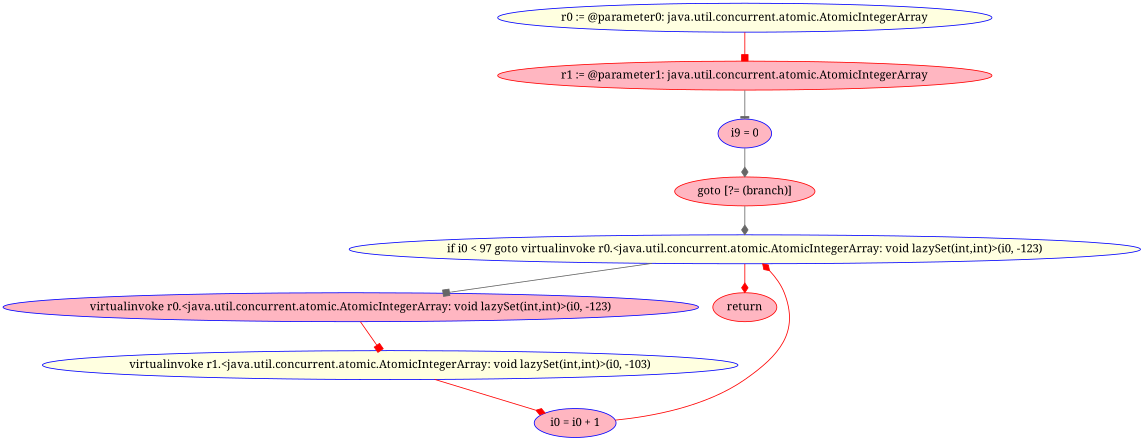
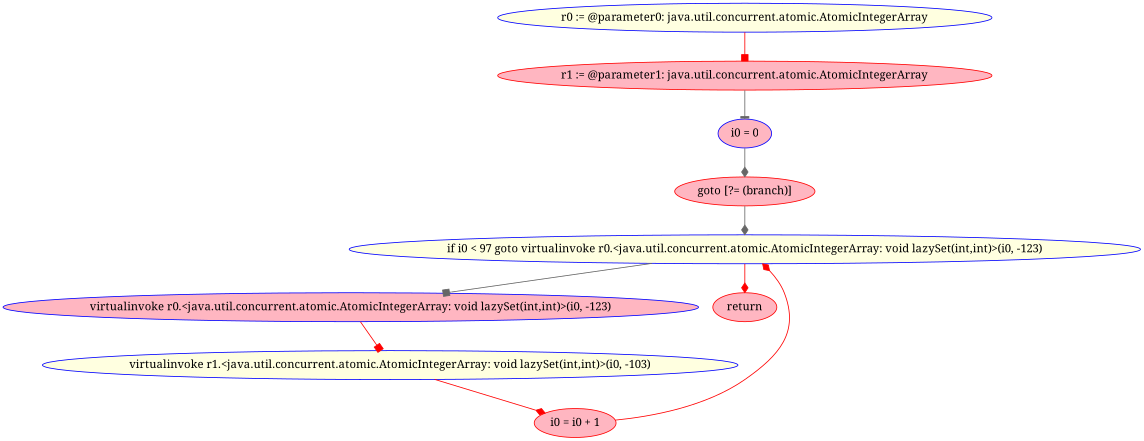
  digraph {
    fontname="Noto Serif"
    node [color=blue fillcolor=lightpink fontname="Noto Serif" style=filled]
    edge [arrowhead=diamond color=red fontname="Noto Serif"]
    "r0 := @parameter0: java.util.concurrent.atomic.AtomicIntegerArray" [fillcolor=lightyellow]
    "r1 := @parameter1: java.util.concurrent.atomic.AtomicIntegerArray" [color=red]
-   "i0 = 0" [label="i9 = 0"]
+   "i0 = 0"
    "goto [?= (branch)]" [color=red]
    "if i0 < 97 goto virtualinvoke r0.<java.util.concurrent.atomic.AtomicIntegerArray: void lazySet(int,int)>(i0, -123)" [fillcolor=lightyellow]
    "virtualinvoke r0.<java.util.concurrent.atomic.AtomicIntegerArray: void lazySet(int,int)>(i0, -123)"
    return [color=red]
    "virtualinvoke r1.<java.util.concurrent.atomic.AtomicIntegerArray: void lazySet(int,int)>(i0, -103)" [fillcolor=lightyellow]
-   "i0 = i0 + 1"
+   "i0 = i0 + 1" [color=red]
    "r0 := @parameter0: java.util.concurrent.atomic.AtomicIntegerArray" -> "r1 := @parameter1: java.util.concurrent.atomic.AtomicIntegerArray" [arrowhead=box]
    "r1 := @parameter1: java.util.concurrent.atomic.AtomicIntegerArray" -> "i0 = 0" [arrowhead=tee color=gray40]
    "i0 = 0" -> "goto [?= (branch)]" [color=gray40]
    "goto [?= (branch)]" -> "if i0 < 97 goto virtualinvoke r0.<java.util.concurrent.atomic.AtomicIntegerArray: void lazySet(int,int)>(i0, -123)" [color=gray40]
    "if i0 < 97 goto virtualinvoke r0.<java.util.concurrent.atomic.AtomicIntegerArray: void lazySet(int,int)>(i0, -123)" -> "virtualinvoke r0.<java.util.concurrent.atomic.AtomicIntegerArray: void lazySet(int,int)>(i0, -123)" [arrowhead=box color=gray40]
    "if i0 < 97 goto virtualinvoke r0.<java.util.concurrent.atomic.AtomicIntegerArray: void lazySet(int,int)>(i0, -123)" -> return
    "virtualinvoke r0.<java.util.concurrent.atomic.AtomicIntegerArray: void lazySet(int,int)>(i0, -123)" -> "virtualinvoke r1.<java.util.concurrent.atomic.AtomicIntegerArray: void lazySet(int,int)>(i0, -103)" [arrowhead=box]
    "virtualinvoke r1.<java.util.concurrent.atomic.AtomicIntegerArray: void lazySet(int,int)>(i0, -103)" -> "i0 = i0 + 1"
    "i0 = i0 + 1" -> "if i0 < 97 goto virtualinvoke r0.<java.util.concurrent.atomic.AtomicIntegerArray: void lazySet(int,int)>(i0, -123)"
  }
